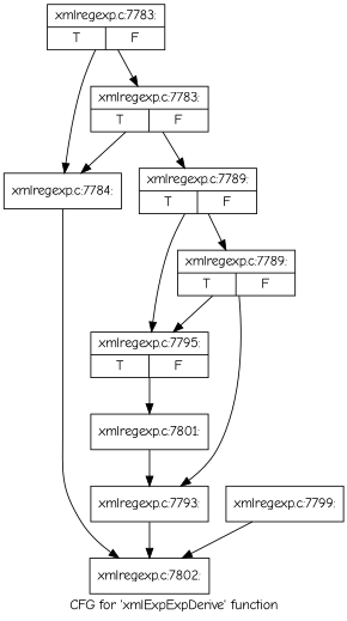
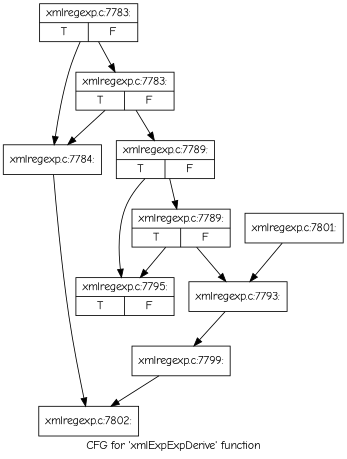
  digraph {
    fontname="Comic Neue"
    label="CFG for 'xmlExpExpDerive' function"
    node [fontname="Comic Neue" shape=record]
    edge [fontname="Comic Neue"]
    n1 [label="{xmlregexp.c:7784:}"]
    n2 [label="{xmlregexp.c:7802:}"]
    n3 [label="{xmlregexp.c:7783:|{<s0>T|<s1>F}}"]
    n4 [label="{xmlregexp.c:7783:|{<s0>T|<s1>F}}"]
    n5 [label="{xmlregexp.c:7789:|{<s0>T|<s1>F}}"]
    n6 [label="{xmlregexp.c:7789:|{<s0>T|<s1>F}}"]
    n7 [label="{xmlregexp.c:7795:|{<s0>T|<s1>F}}"]
    n8 [label="{xmlregexp.c:7793:}"]
    n9 [label="{xmlregexp.c:7801:}"]
    n10 [label="{xmlregexp.c:7799:}"]
    n1 -> n2
    n3 -> n1
    n3 -> n4
    n4 -> n1
    n4 -> n5
    n5 -> n6
    n5 -> n7
    n6 -> n7
    n6 -> n8
-   n7 -> n9
-   n8 -> n2
+   n8 -> n10
    n9 -> n8
    n10 -> n2
  }
